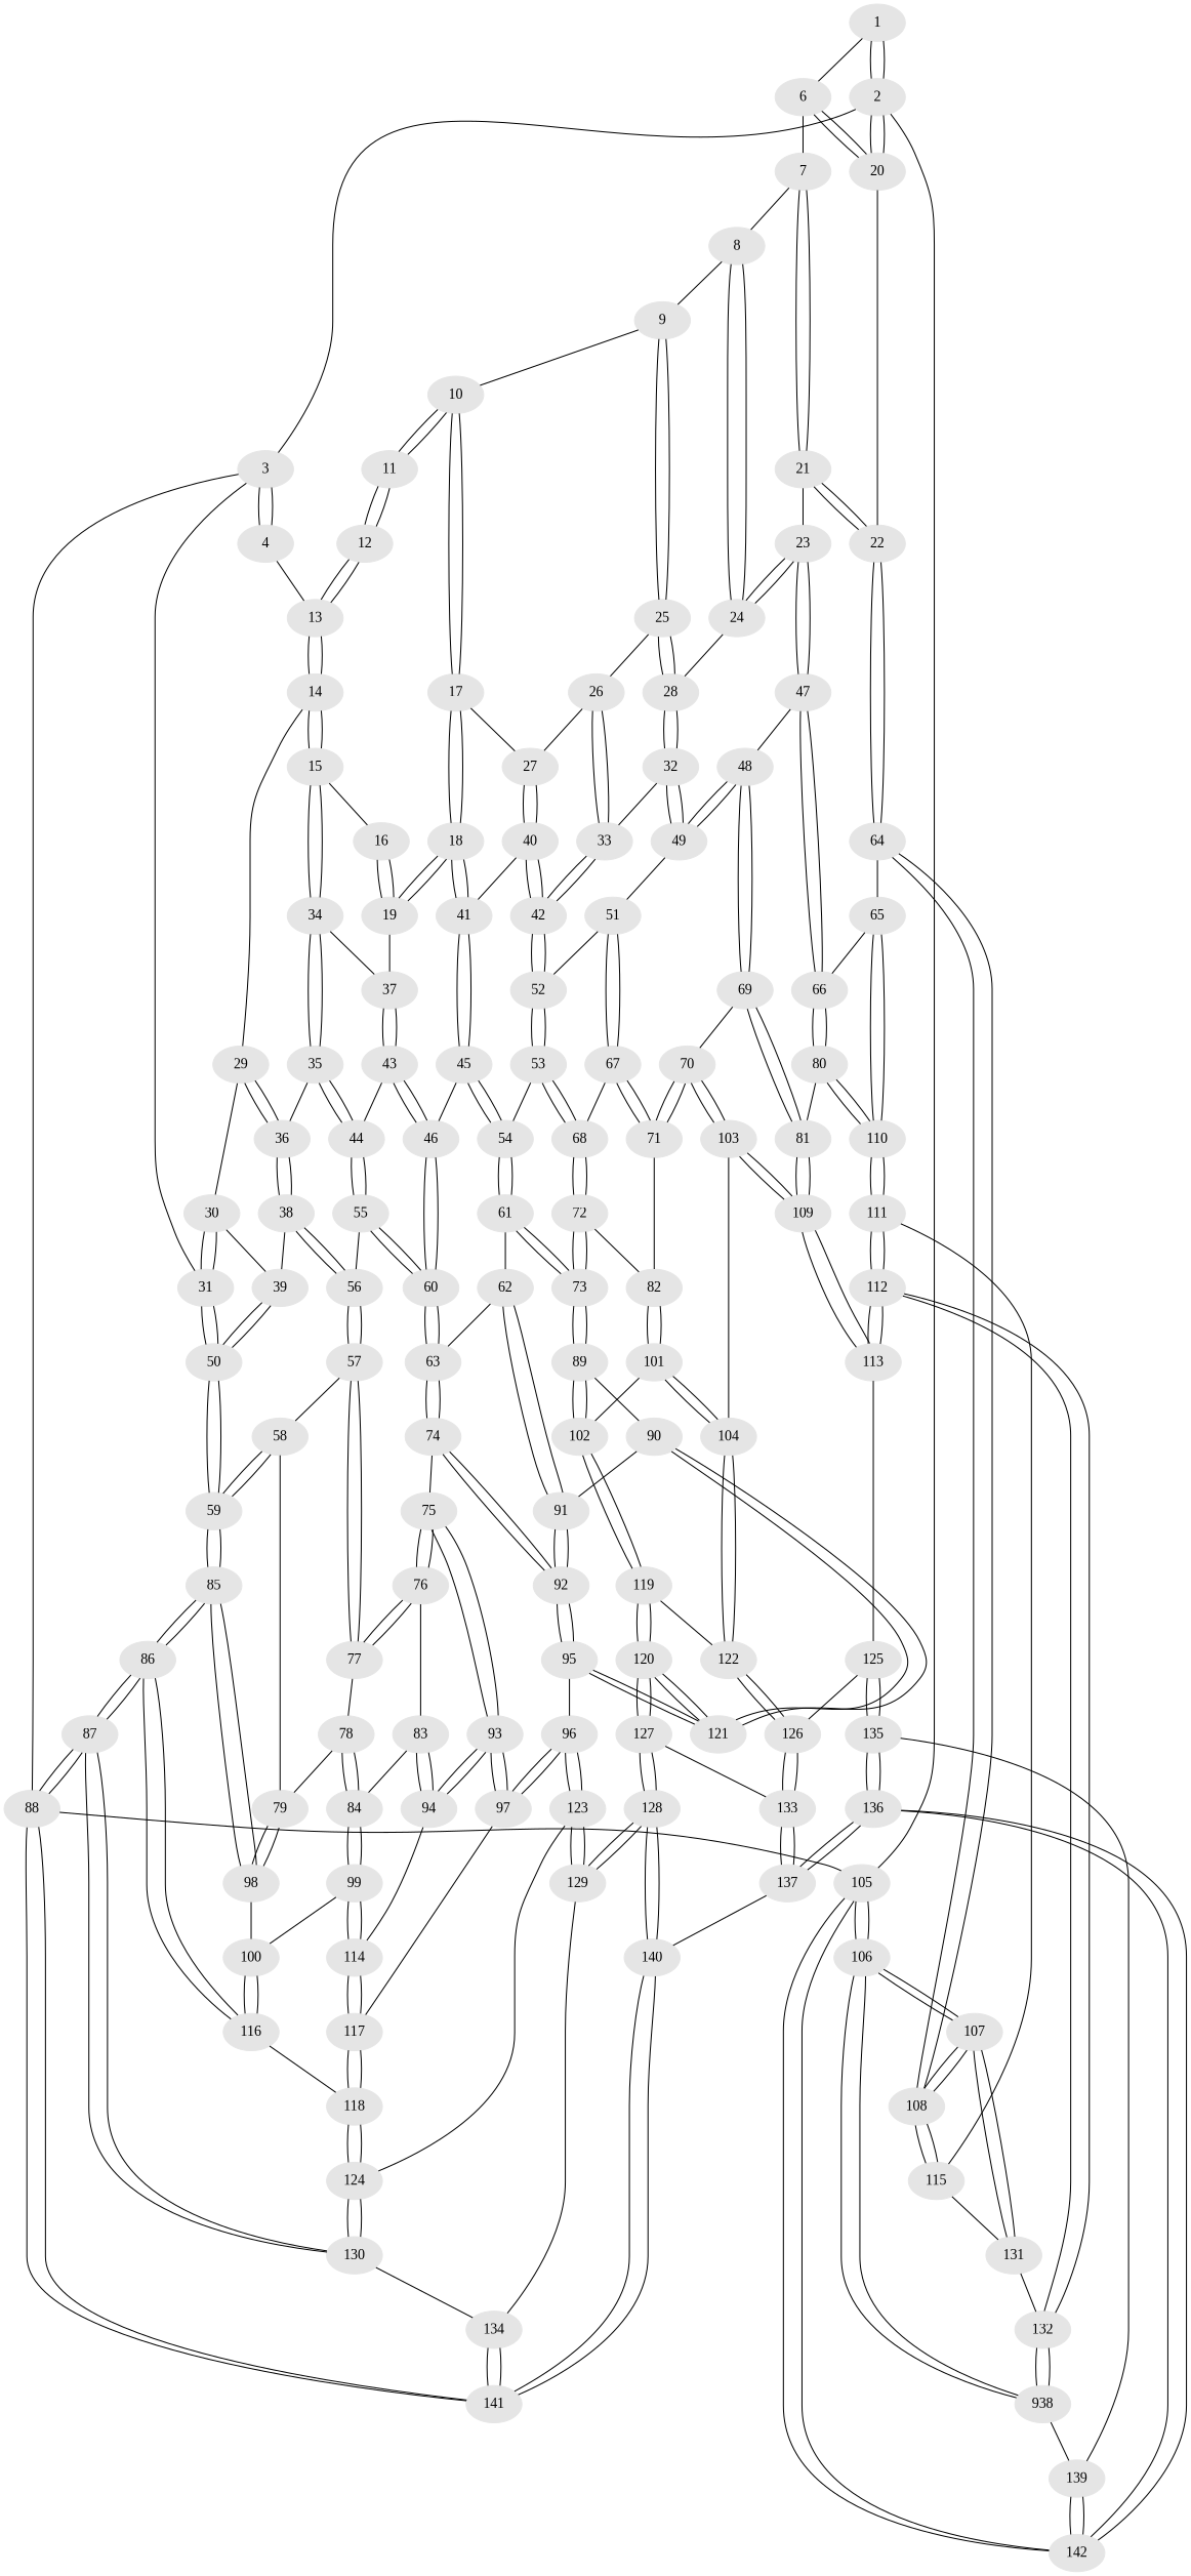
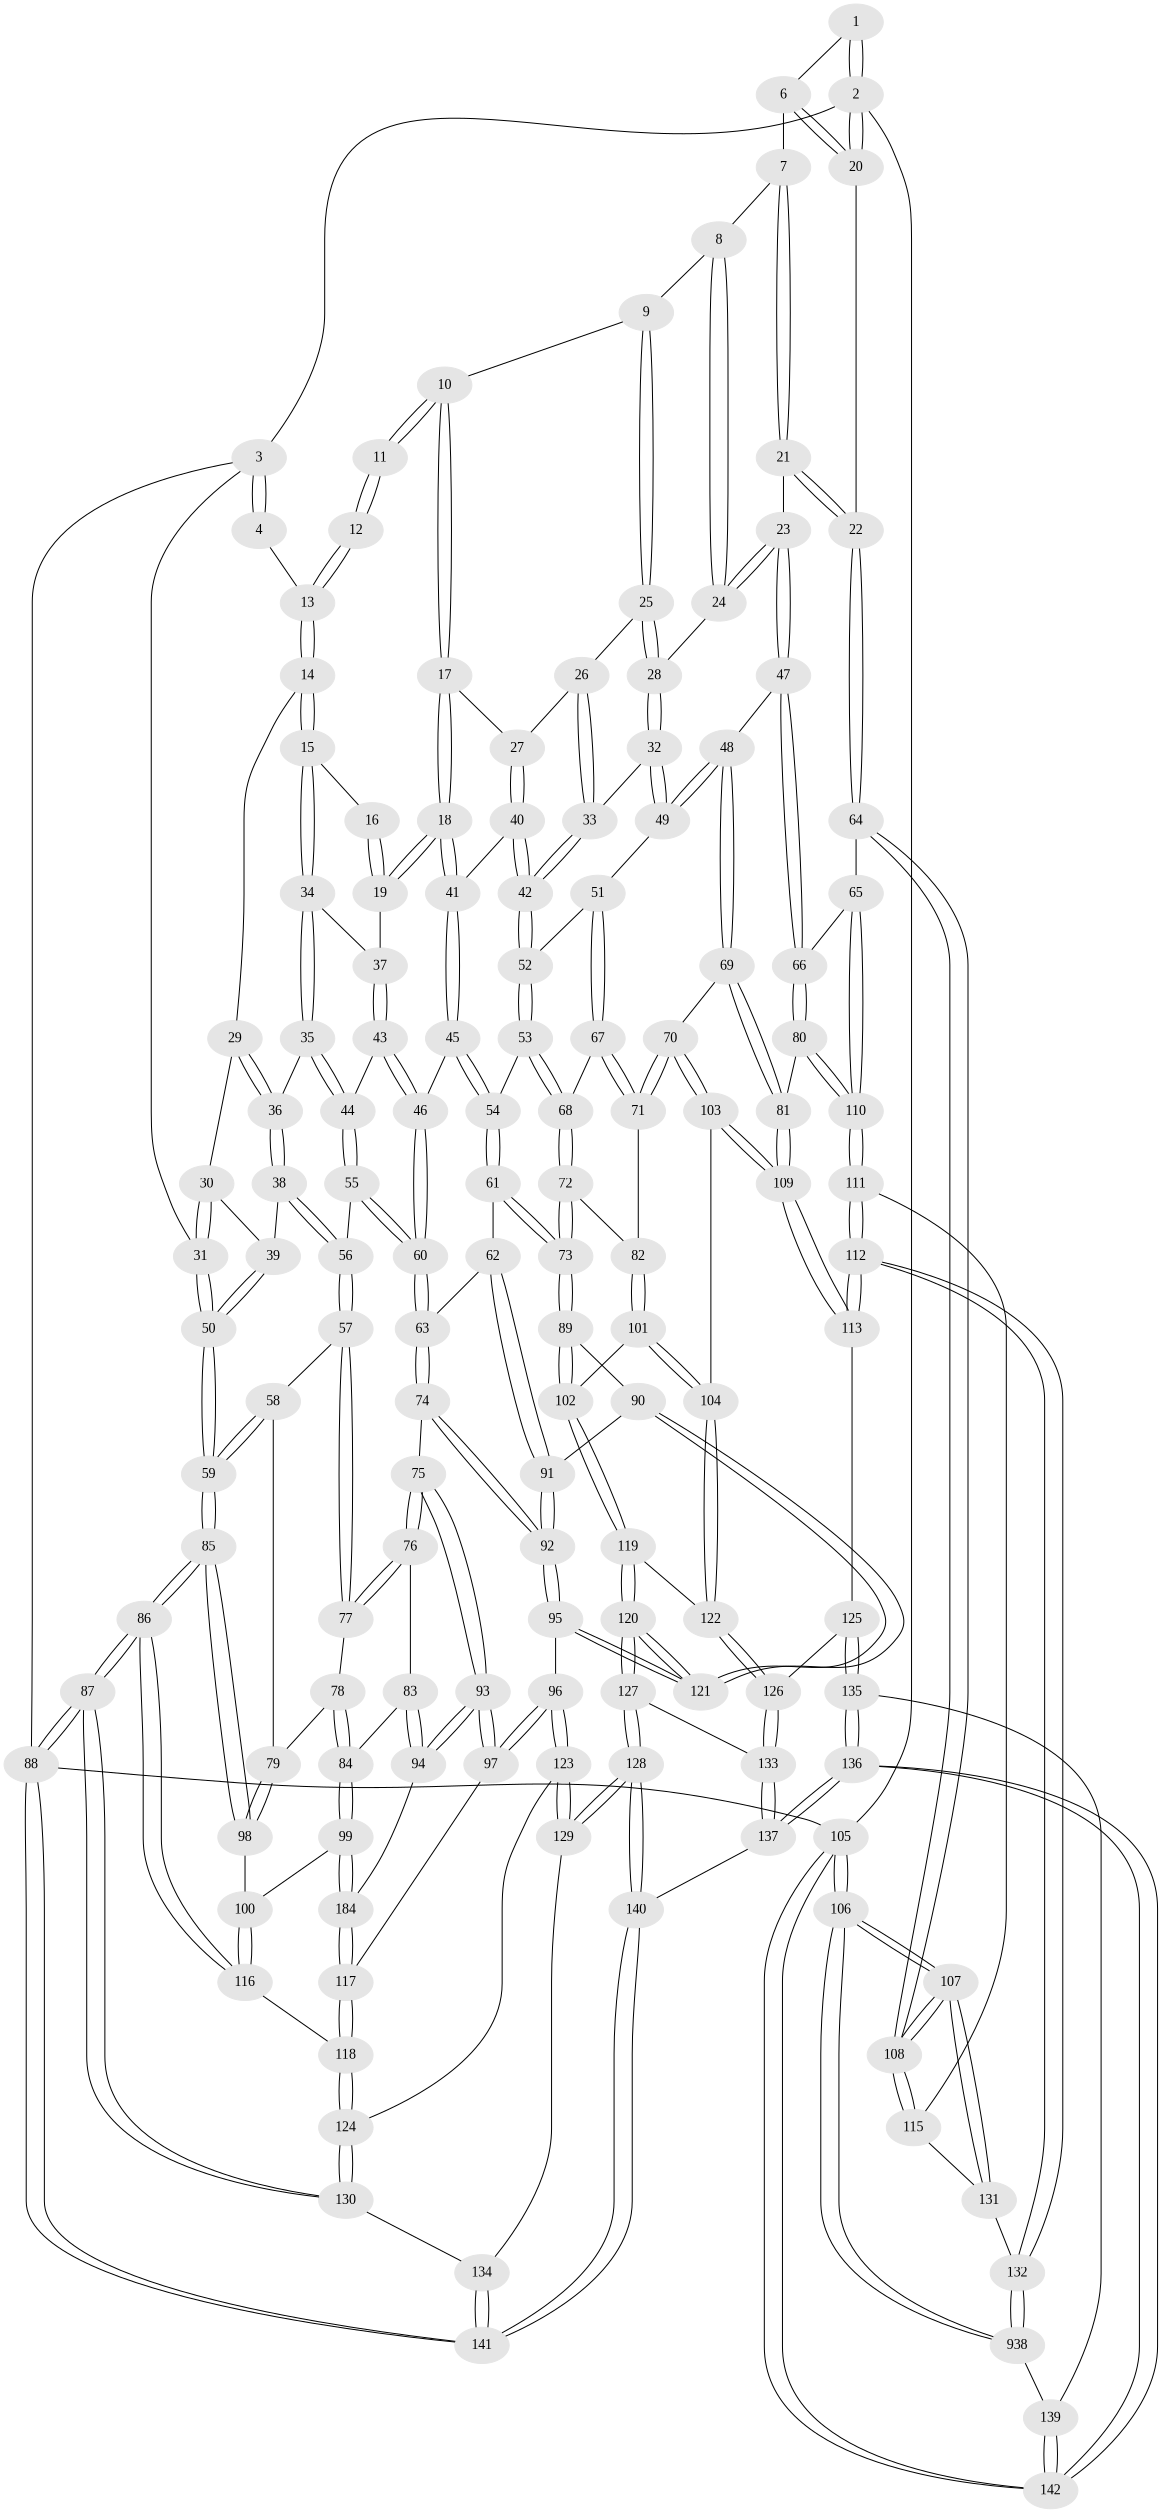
  graph {
    fontname="Liberation Serif"
    node [color=gray90 fontname="Liberation Serif" style=filled]
    edge [fontname="Liberation Serif"]
    1
    2
    6
    3
    20
    105
    7
    4
    31
    88
    22
    106
    142
    13
    50
    141
    14
    12
    8
    21
    9
    24
    23
    10
    25
    28
    11
    17
    26
    18
    27
    15
    29
    16
    34
    30
    36
    19
    37
    35
    41
    40
    45
    43
    64
    47
    65
    108
    48
    66
    32
    33
    42
    49
    39
    38
    59
    51
    52
    44
    55
    56
    46
    57
    54
    53
    60
    61
    63
    69
    80
    70
    81
    67
    85
    68
    71
    72
    62
    73
    58
    77
    79
    78
    98
    86
    74
    91
    89
    92
    75
    110
    115
    111
    82
    103
    109
    104
    101
    90
    102
    76
    93
    95
    83
    94
    97
    84
    99
    100
    113
-   114
+   114 [label=184]
    87
    116
    130
    118
    134
    121
    119
    96
    117
    123
    124
    129
    122
    120
    126
    107
    n129 [label=938]
    131
    139
    132
    125
    112
    135
    127
    133
    128
    136
    137
    140
    1 -- 2
    1 -- 2
    1 -- 6
    2 -- 3
    2 -- 20
    2 -- 20
    2 -- 105
    6 -- 20
    6 -- 20
    6 -- 7
    3 -- 4
    3 -- 4
    3 -- 31
    3 -- 88
    20 -- 22
    105 -- 106
    105 -- 106
    105 -- 142
    105 -- 142
    7 -- 8
    7 -- 21
    7 -- 21
    4 -- 13
    31 -- 50
    31 -- 50
    88 -- 105
    88 -- 141
    88 -- 141
    22 -- 64
    22 -- 64
    106 -- 107
    106 -- 107
    106 -- n129
    106 -- n129
    13 -- 14
    13 -- 14
    50 -- 59
    50 -- 59
    14 -- 15
    14 -- 15
    14 -- 29
    12 -- 13
    12 -- 13
    8 -- 9
    8 -- 24
    8 -- 24
    21 -- 22
    21 -- 22
    21 -- 23
    9 -- 10
    9 -- 25
    9 -- 25
    24 -- 28
    23 -- 24
    23 -- 24
    23 -- 47
    23 -- 47
    10 -- 11
    10 -- 11
    10 -- 17
    10 -- 17
    25 -- 28
    25 -- 28
    25 -- 26
    28 -- 32
    28 -- 32
    11 -- 12
    11 -- 12
    17 -- 18
    17 -- 18
    17 -- 27
    26 -- 27
    26 -- 33
    26 -- 33
    18 -- 19
    18 -- 19
    18 -- 41
    18 -- 41
    27 -- 40
    27 -- 40
    15 -- 16
    15 -- 34
    15 -- 34
    29 -- 30
    29 -- 36
    29 -- 36
    16 -- 19
    16 -- 19
    34 -- 37
    34 -- 35
    34 -- 35
    30 -- 31
    30 -- 31
    30 -- 39
    36 -- 38
    36 -- 38
    19 -- 37
    37 -- 43
    37 -- 43
    35 -- 36
    35 -- 44
    35 -- 44
    41 -- 45
    41 -- 45
    40 -- 41
    40 -- 42
    40 -- 42
    45 -- 46
    45 -- 54
    45 -- 54
    43 -- 44
    43 -- 46
    43 -- 46
    64 -- 65
    64 -- 108
    64 -- 108
    47 -- 48
    47 -- 66
    47 -- 66
    65 -- 66
    65 -- 110
    65 -- 110
    108 -- 115
    108 -- 115
    48 -- 49
    48 -- 49
    48 -- 69
    48 -- 69
    66 -- 80
    66 -- 80
    32 -- 33
    32 -- 49
    32 -- 49
    33 -- 42
    33 -- 42
    42 -- 52
    42 -- 52
    49 -- 51
    39 -- 50
    39 -- 50
    38 -- 39
    38 -- 56
    38 -- 56
    59 -- 85
    59 -- 85
    51 -- 52
    51 -- 67
    51 -- 67
    52 -- 53
    52 -- 53
    44 -- 55
    44 -- 55
    55 -- 56
    55 -- 60
    55 -- 60
    56 -- 57
    56 -- 57
    46 -- 60
    46 -- 60
    57 -- 58
    57 -- 77
    57 -- 77
    54 -- 61
    54 -- 61
    53 -- 54
    53 -- 68
    53 -- 68
    60 -- 63
    60 -- 63
    61 -- 62
    61 -- 73
    61 -- 73
    63 -- 74
    63 -- 74
    69 -- 70
    69 -- 81
    69 -- 81
    80 -- 81
    80 -- 110
    80 -- 110
    70 -- 71
    70 -- 71
    70 -- 103
    70 -- 103
    81 -- 109
    81 -- 109
    67 -- 68
    67 -- 71
    67 -- 71
    85 -- 98
    85 -- 98
    85 -- 86
    85 -- 86
    68 -- 72
    68 -- 72
    71 -- 82
    72 -- 73
    72 -- 73
    72 -- 82
    62 -- 63
    62 -- 91
    62 -- 91
    73 -- 89
    73 -- 89
    58 -- 59
    58 -- 59
    58 -- 79
    77 -- 78
    79 -- 98
    79 -- 98
    78 -- 79
    78 -- 84
    78 -- 84
    98 -- 100
    86 -- 87
    86 -- 87
    86 -- 116
    86 -- 116
    74 -- 92
    74 -- 92
    74 -- 75
    91 -- 92
    91 -- 92
    89 -- 90
    89 -- 102
    89 -- 102
    92 -- 95
    92 -- 95
    75 -- 76
    75 -- 76
    75 -- 93
    75 -- 93
    110 -- 111
    110 -- 111
    115 -- 131
    111 -- 115
    111 -- 112
    111 -- 112
    82 -- 101
    82 -- 101
    103 -- 109
    103 -- 109
    103 -- 104
    109 -- 113
    109 -- 113
    104 -- 122
    104 -- 122
    101 -- 104
    101 -- 104
    101 -- 102
    90 -- 91
    90 -- 121
    90 -- 121
    102 -- 119
    102 -- 119
    76 -- 77
    76 -- 77
    76 -- 83
    93 -- 94
    93 -- 94
    93 -- 97
    93 -- 97
    95 -- 121
    95 -- 121
    95 -- 96
    83 -- 94
    83 -- 94
    83 -- 84
    94 -- 114
    97 -- 117
    84 -- 99
    84 -- 99
    99 -- 100
    99 -- 114
    99 -- 114
    100 -- 116
    100 -- 116
    113 -- 125
    114 -- 117
    114 -- 117
    87 -- 88
    87 -- 88
    87 -- 130
    87 -- 130
    116 -- 118
    130 -- 134
    118 -- 124
    118 -- 124
    134 -- 141
    134 -- 141
    119 -- 122
    119 -- 120
    119 -- 120
    96 -- 97
    96 -- 97
    96 -- 123
    96 -- 123
    117 -- 118
    117 -- 118
    123 -- 124
    123 -- 129
    123 -- 129
    124 -- 130
    124 -- 130
    129 -- 134
    122 -- 126
    122 -- 126
    120 -- 121
    120 -- 121
    120 -- 127
    120 -- 127
    126 -- 133
    126 -- 133
    107 -- 108
    107 -- 108
    107 -- 131
    107 -- 131
    n129 -- 139
    131 -- 132
    139 -- 142
    139 -- 142
    132 -- n129
    132 -- n129
    125 -- 126
    125 -- 135
    125 -- 135
    112 -- 113
    112 -- 113
    112 -- 132
    112 -- 132
    135 -- 139
    135 -- 136
    135 -- 136
    127 -- 133
    127 -- 128
    127 -- 128
    133 -- 137
    133 -- 137
    128 -- 129
    128 -- 129
    128 -- 140
    128 -- 140
    136 -- 142
    136 -- 142
    136 -- 137
    136 -- 137
    137 -- 140
    140 -- 141
    140 -- 141
  }
